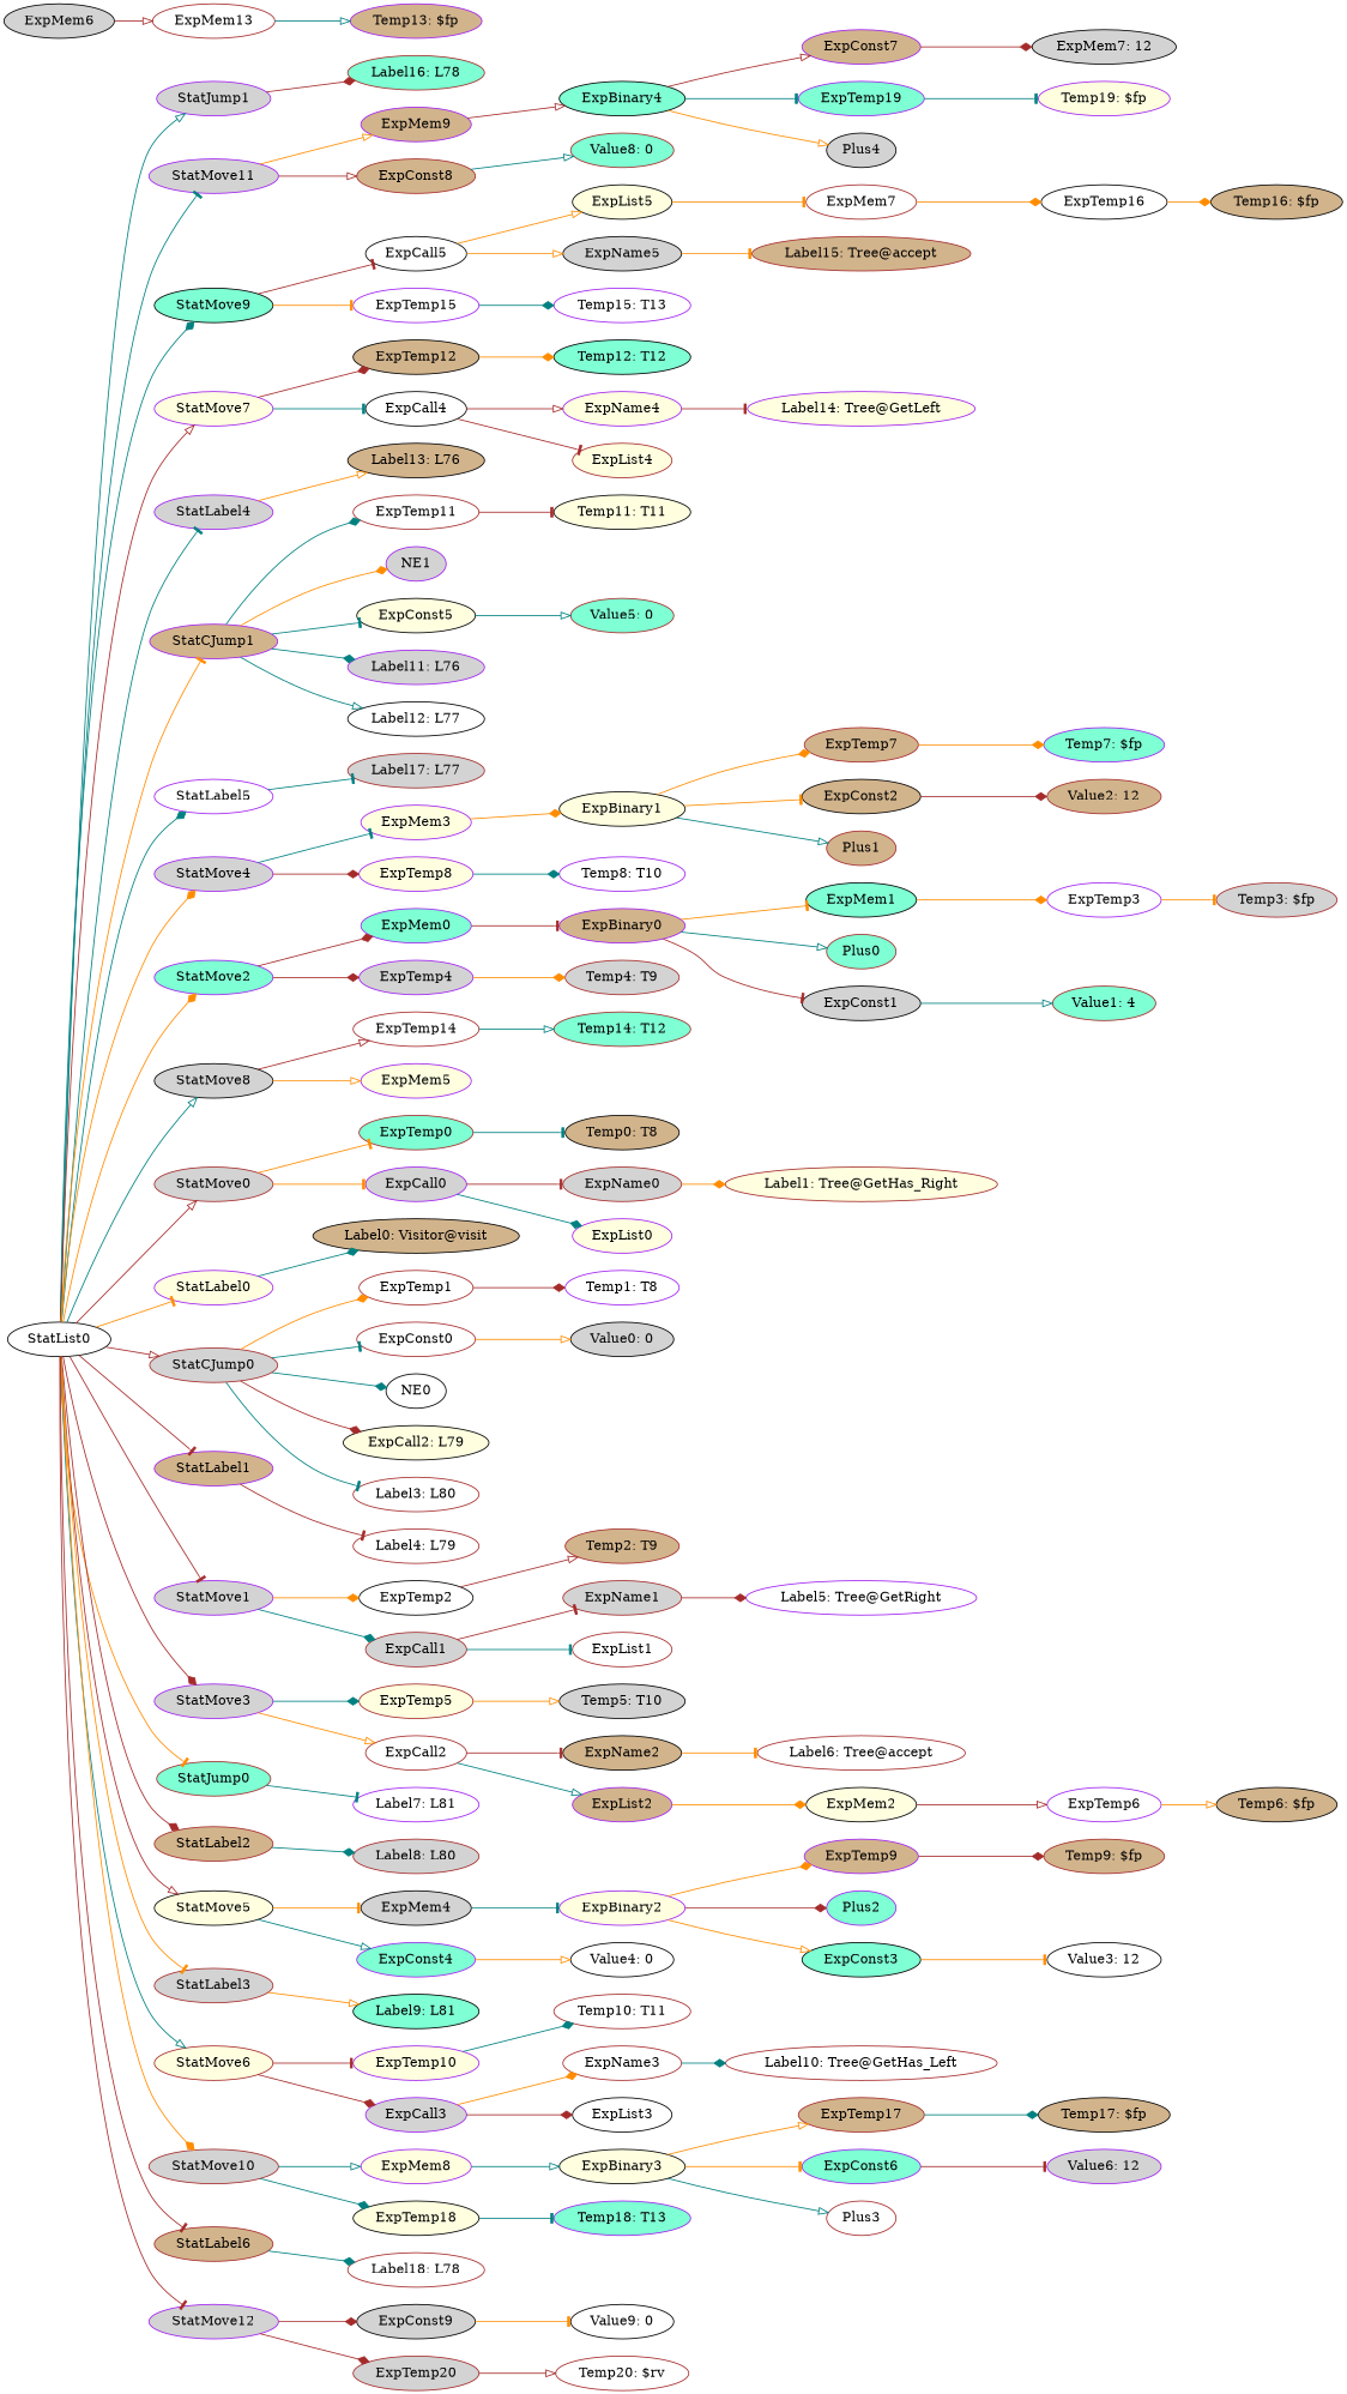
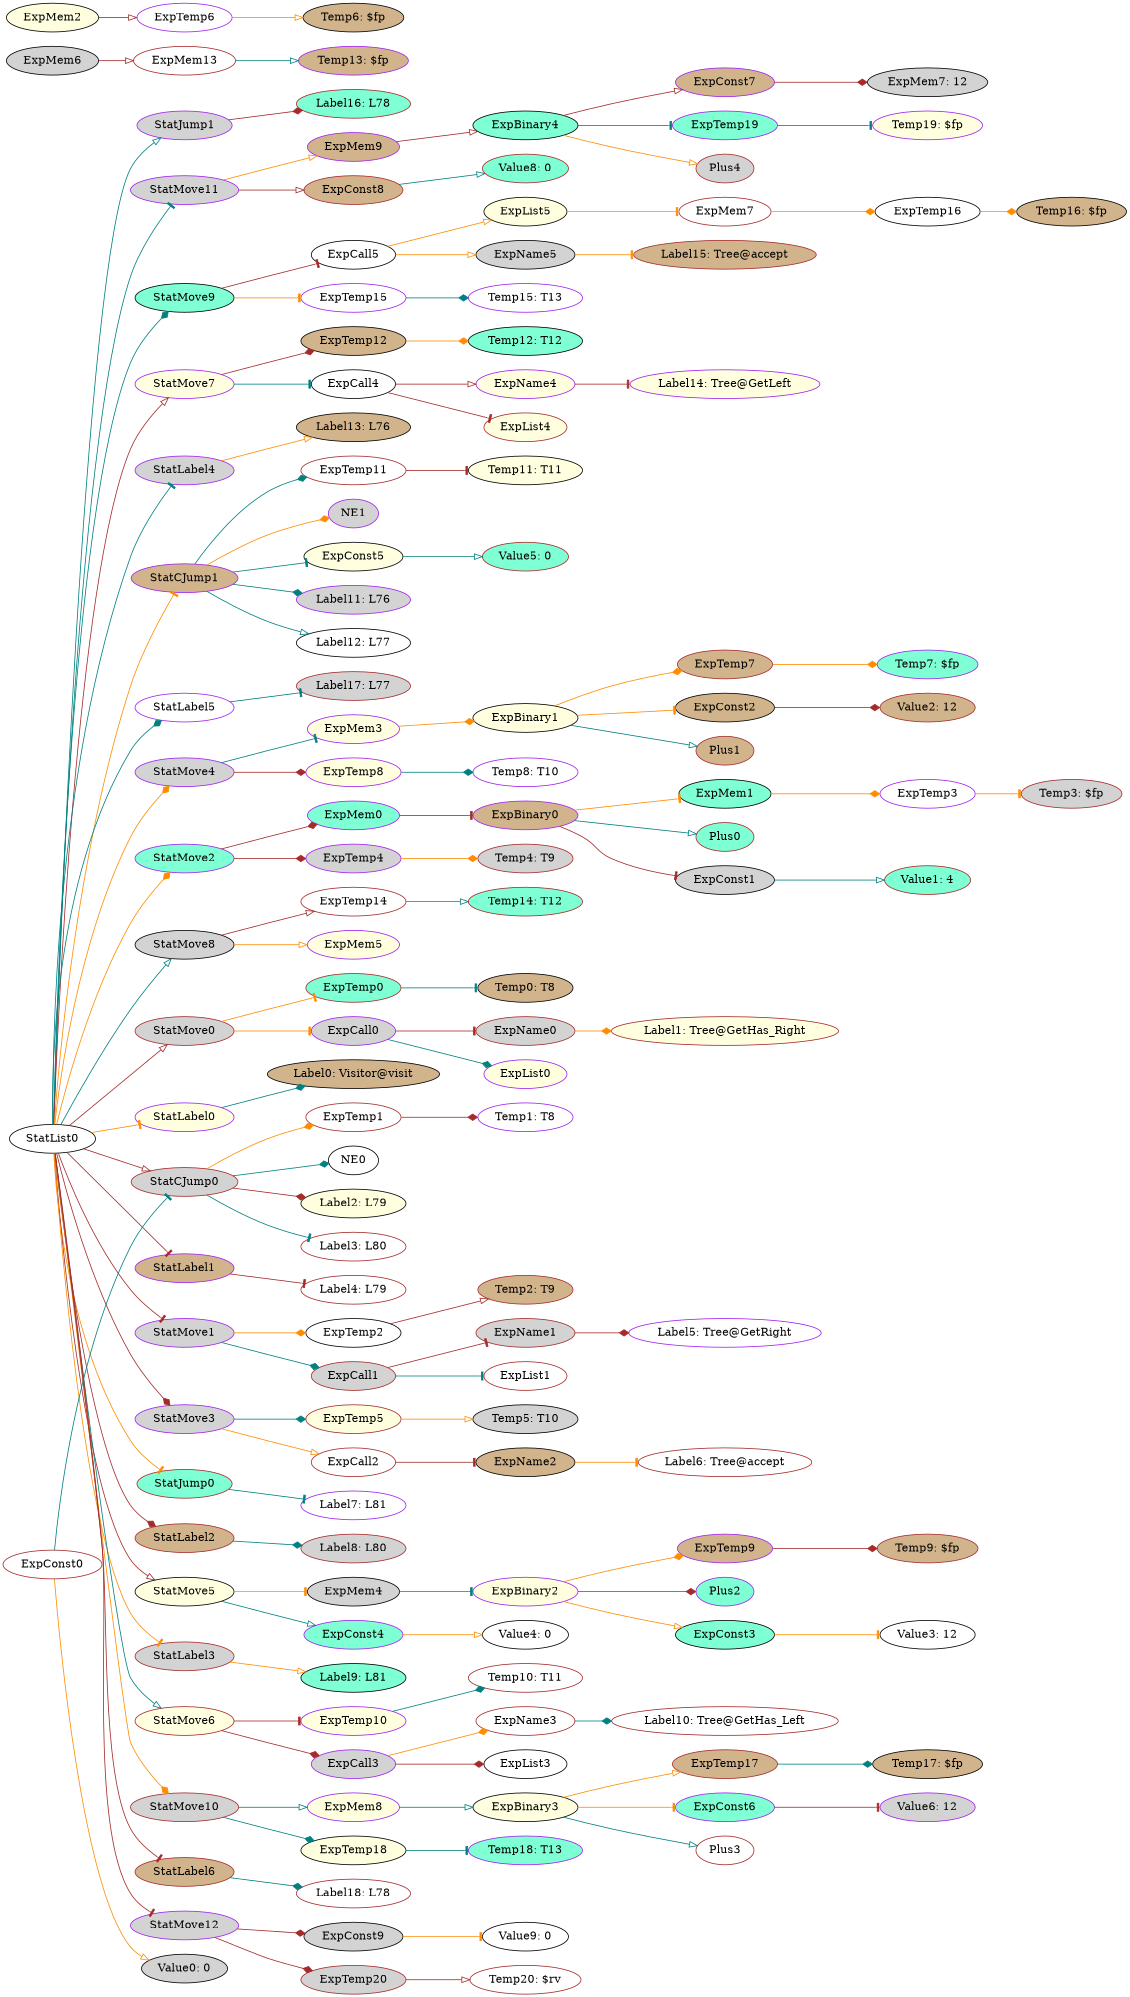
  digraph {
    ordering=out
    rankdir=LR
    node [color=brown fillcolor=white style=filled]
    edge [arrowhead=diamond color=darkorange]
    ExpConst9 [color=black fillcolor=lightgrey]
    "Value9: 0" [color=black]
    ExpTemp20 [fillcolor=lightgrey]
    "Temp20: $rv"
    ExpConst7 [color=purple fillcolor=tan]
    n6 [color=black fillcolor=lightgrey label="ExpMem7: 12"]
    StatJump1 [color=purple fillcolor=lightgrey]
    "Label16: L78" [fillcolor=aquamarine]
    ExpMem8 [color=purple fillcolor=lightyellow]
    ExpBinary3 [color=black fillcolor=lightyellow]
    ExpTemp17 [fillcolor=tan]
    ExpConst6 [color=purple fillcolor=aquamarine]
    Plus3
    "Temp17: $fp" [color=black fillcolor=tan]
    "Value6: 12" [color=purple fillcolor=lightgrey]
    StatMove11 [color=purple fillcolor=lightgrey]
    ExpMem9 [color=purple fillcolor=tan]
    ExpConst8 [fillcolor=tan]
    ExpBinary4 [color=black fillcolor=aquamarine]
    "Value8: 0" [fillcolor=aquamarine]
    ExpTemp19 [color=purple fillcolor=aquamarine]
-   Plus4 [color=black fillcolor=lightgrey]
+   Plus4 [fillcolor=lightgrey]
    ExpList5 [color=black fillcolor=lightyellow]
    ExpMem7
    ExpTemp16 [color=black]
    "Temp16: $fp" [color=black fillcolor=tan]
    ExpCall5 [color=black]
    ExpName5 [color=black fillcolor=lightgrey]
    "Label15: Tree@accept" [fillcolor=tan]
    StatMove9 [color=black fillcolor=aquamarine]
    ExpTemp15 [color=purple]
    "Temp15: T13" [color=purple]
    ExpTemp14
    "Temp14: T12" [fillcolor=aquamarine]
    ExpMem6 [color=black fillcolor=lightgrey]
    n36 [label=ExpMem13]
    "Temp13: $fp" [color=purple fillcolor=tan]
    StatMove7 [color=purple fillcolor=lightyellow]
    ExpTemp12 [color=black fillcolor=tan]
    ExpCall4 [color=black]
    "Temp12: T12" [color=black fillcolor=aquamarine]
    ExpName4 [color=purple fillcolor=lightyellow]
    ExpList4 [fillcolor=lightyellow]
    "Label14: Tree@GetLeft" [color=purple fillcolor=lightyellow]
    StatLabel4 [color=purple fillcolor=lightgrey]
    "Label13: L76" [color=black fillcolor=tan]
    ExpTemp11
    "Temp11: T11" [color=black fillcolor=lightyellow]
    StatCJump1 [color=purple fillcolor=tan]
    NE1 [color=purple fillcolor=lightgrey]
    ExpConst5 [color=black fillcolor=lightyellow]
    "Label11: L76" [color=purple fillcolor=lightgrey]
    "Label12: L77" [color=black]
    "Value5: 0" [fillcolor=aquamarine]
    "Label17: L77" [fillcolor=lightgrey]
    StatLabel5 [color=purple]
    ExpTemp5 [fillcolor=lightyellow]
    "Temp5: T10" [color=black fillcolor=lightgrey]
    ExpTemp1
    "Temp1: T8" [color=purple]
    ExpName2 [color=black fillcolor=tan]
    "Label6: Tree@accept"
    ExpMem0 [color=purple fillcolor=aquamarine]
    ExpBinary0 [color=purple fillcolor=tan]
    ExpMem1 [color=black fillcolor=aquamarine]
    Plus0 [fillcolor=aquamarine]
    ExpConst1 [color=black fillcolor=lightgrey]
    ExpTemp3 [color=purple]
    "Value1: 4" [fillcolor=aquamarine]
    StatMove4 [color=purple fillcolor=lightgrey]
    ExpMem3 [color=purple fillcolor=lightyellow]
    ExpTemp8 [color=purple fillcolor=lightyellow]
    ExpBinary1 [color=black fillcolor=lightyellow]
    "Temp8: T10" [color=purple]
    ExpTemp7 [fillcolor=tan]
    ExpConst2 [color=black fillcolor=tan]
    Plus1 [fillcolor=tan]
    "Temp3: $fp" [fillcolor=lightgrey]
    ExpMem4 [color=black fillcolor=lightgrey]
    ExpBinary2 [color=purple fillcolor=lightyellow]
    ExpTemp9 [color=purple fillcolor=tan]
    Plus2 [color=purple fillcolor=aquamarine]
    ExpConst3 [color=black fillcolor=aquamarine]
    "Temp9: $fp" [fillcolor=tan]
    "Value3: 12" [color=black]
    "Temp19: $fp" [color=purple fillcolor=lightyellow]
    StatMove2 [color=purple fillcolor=aquamarine]
    ExpTemp4 [color=purple fillcolor=lightgrey]
    "Temp4: T9" [fillcolor=lightgrey]
    ExpTemp2 [color=black]
    "Temp2: T9" [fillcolor=tan]
    ExpTemp10 [color=purple fillcolor=lightyellow]
    "Temp10: T11"
    StatMove8 [color=black fillcolor=lightgrey]
    ExpMem5 [color=purple fillcolor=lightyellow]
    StatMove0 [fillcolor=lightgrey]
    ExpTemp0 [fillcolor=aquamarine]
    ExpCall0 [color=purple fillcolor=lightgrey]
    "Temp0: T8" [color=black fillcolor=tan]
    ExpName0 [fillcolor=lightgrey]
    ExpList0 [color=purple fillcolor=lightyellow]
    "Label1: Tree@GetHas_Right" [fillcolor=lightyellow]
    StatList0 [color=black]
    StatLabel0 [color=purple fillcolor=lightyellow]
    StatCJump0 [fillcolor=lightgrey]
    StatLabel1 [color=purple fillcolor=tan]
    StatMove1 [color=purple fillcolor=lightgrey]
    StatMove3 [color=purple fillcolor=lightgrey]
    StatJump0 [fillcolor=aquamarine]
    StatLabel2 [fillcolor=tan]
    StatMove5 [color=black fillcolor=lightyellow]
    StatLabel3 [fillcolor=lightgrey]
    StatMove6 [fillcolor=lightyellow]
    StatMove10 [fillcolor=lightgrey]
    StatLabel6 [fillcolor=tan]
    StatMove12 [color=purple fillcolor=lightgrey]
    "Label0: Visitor@visit" [color=black fillcolor=tan]
    ExpConst0
    NE0 [color=black]
-   "Label2: L79" [color=black fillcolor=lightyellow label="ExpCall2: L79"]
+   "Label2: L79" [color=black fillcolor=lightyellow]
    "Label3: L80"
    "Label4: L79"
    ExpCall1 [fillcolor=lightgrey]
    ExpCall2
    "Label7: L81" [color=purple]
    "Label8: L80" [fillcolor=lightgrey]
    ExpConst4 [color=purple fillcolor=aquamarine]
    "Label9: L81" [color=black fillcolor=aquamarine]
    ExpCall3 [color=purple fillcolor=lightgrey]
    ExpTemp18 [color=black fillcolor=lightyellow]
    "Label18: L78"
    "Value0: 0" [color=black fillcolor=lightgrey]
    ExpName1 [fillcolor=lightgrey]
    ExpList1
-   ExpList2 [color=purple fillcolor=tan]
    "Value4: 0" [color=black]
    ExpName3
    ExpList3 [color=black]
    "Temp18: T13" [color=purple fillcolor=aquamarine]
    "Temp7: $fp" [color=purple fillcolor=aquamarine]
    ExpMem2 [color=black fillcolor=lightyellow]
    ExpTemp6 [color=purple]
    "Temp6: $fp" [color=black fillcolor=tan]
    "Label5: Tree@GetRight" [color=purple]
    "Value2: 12" [fillcolor=tan]
    "Label10: Tree@GetHas_Left"
    ExpConst9 -> "Value9: 0" [arrowhead=tee]
    ExpTemp20 -> "Temp20: $rv" [arrowhead=onormal color=brown]
    ExpConst7 -> n6 [color=brown]
    StatJump1 -> "Label16: L78" [color=brown]
    ExpMem8 -> ExpBinary3 [arrowhead=onormal color=teal]
    ExpBinary3 -> ExpTemp17 [arrowhead=onormal]
    ExpBinary3 -> ExpConst6 [arrowhead=tee]
    ExpBinary3 -> Plus3 [arrowhead=onormal color=teal]
    ExpTemp17 -> "Temp17: $fp" [color=teal]
    ExpConst6 -> "Value6: 12" [arrowhead=tee color=brown]
    StatMove11 -> ExpMem9 [arrowhead=onormal]
    StatMove11 -> ExpConst8 [arrowhead=onormal color=brown]
    ExpMem9 -> ExpBinary4 [arrowhead=onormal color=brown]
    ExpConst8 -> "Value8: 0" [arrowhead=onormal color=teal]
    ExpBinary4 -> ExpConst7 [arrowhead=onormal color=brown]
    ExpBinary4 -> ExpTemp19 [arrowhead=tee color=teal]
    ExpBinary4 -> Plus4 [arrowhead=onormal]
    ExpTemp19 -> "Temp19: $fp" [arrowhead=tee color=teal]
    ExpList5 -> ExpMem7 [arrowhead=tee]
    ExpMem7 -> ExpTemp16
    ExpTemp16 -> "Temp16: $fp"
    ExpCall5 -> ExpList5 [arrowhead=onormal]
    ExpCall5 -> ExpName5 [arrowhead=onormal]
    ExpName5 -> "Label15: Tree@accept" [arrowhead=tee]
    StatMove9 -> ExpCall5 [arrowhead=tee color=brown]
    StatMove9 -> ExpTemp15 [arrowhead=tee]
    ExpTemp15 -> "Temp15: T13" [color=teal]
    ExpTemp14 -> "Temp14: T12" [arrowhead=onormal color=teal]
    ExpMem6 -> n36 [arrowhead=onormal color=brown]
    n36 -> "Temp13: $fp" [arrowhead=onormal color=teal]
    StatMove7 -> ExpTemp12 [color=brown]
    StatMove7 -> ExpCall4 [arrowhead=tee color=teal]
    ExpTemp12 -> "Temp12: T12"
    ExpCall4 -> ExpName4 [arrowhead=onormal color=brown]
    ExpCall4 -> ExpList4 [arrowhead=tee color=brown]
    ExpName4 -> "Label14: Tree@GetLeft" [arrowhead=tee color=brown]
    StatLabel4 -> "Label13: L76" [arrowhead=onormal]
    ExpTemp11 -> "Temp11: T11" [arrowhead=tee color=brown]
    StatCJump1 -> ExpTemp11 [color=teal]
    StatCJump1 -> NE1
    StatCJump1 -> ExpConst5 [arrowhead=tee color=teal]
    StatCJump1 -> "Label11: L76" [color=teal]
    StatCJump1 -> "Label12: L77" [arrowhead=onormal color=teal]
    ExpConst5 -> "Value5: 0" [arrowhead=onormal color=teal]
    StatLabel5 -> "Label17: L77" [arrowhead=tee color=teal]
    ExpTemp5 -> "Temp5: T10" [arrowhead=onormal]
    ExpTemp1 -> "Temp1: T8" [color=brown]
    ExpName2 -> "Label6: Tree@accept" [arrowhead=tee]
    ExpMem0 -> ExpBinary0 [arrowhead=tee color=brown]
    ExpBinary0 -> ExpMem1 [arrowhead=tee]
    ExpBinary0 -> Plus0 [arrowhead=onormal color=teal]
    ExpBinary0 -> ExpConst1 [arrowhead=tee color=brown]
    ExpMem1 -> ExpTemp3
    ExpConst1 -> "Value1: 4" [arrowhead=onormal color=teal]
    ExpTemp3 -> "Temp3: $fp" [arrowhead=tee]
    StatMove4 -> ExpMem3 [arrowhead=tee color=teal]
    StatMove4 -> ExpTemp8 [color=brown]
    ExpMem3 -> ExpBinary1
    ExpTemp8 -> "Temp8: T10" [color=teal]
    ExpBinary1 -> ExpTemp7
    ExpBinary1 -> ExpConst2 [arrowhead=tee]
    ExpBinary1 -> Plus1 [arrowhead=onormal color=teal]
    ExpTemp7 -> "Temp7: $fp"
    ExpConst2 -> "Value2: 12" [color=brown]
    ExpMem4 -> ExpBinary2 [arrowhead=tee color=teal]
    ExpBinary2 -> ExpTemp9
    ExpBinary2 -> Plus2 [color=brown]
    ExpBinary2 -> ExpConst3 [arrowhead=onormal]
    ExpTemp9 -> "Temp9: $fp" [color=brown]
    ExpConst3 -> "Value3: 12" [arrowhead=tee]
    StatMove2 -> ExpMem0 [color=brown]
    StatMove2 -> ExpTemp4 [color=brown]
    ExpTemp4 -> "Temp4: T9"
    ExpTemp2 -> "Temp2: T9" [arrowhead=onormal color=brown]
    ExpTemp10 -> "Temp10: T11" [color=teal]
    StatMove8 -> ExpTemp14 [arrowhead=onormal color=brown]
    StatMove8 -> ExpMem5 [arrowhead=onormal]
    StatMove0 -> ExpTemp0 [arrowhead=tee]
    StatMove0 -> ExpCall0 [arrowhead=tee]
    ExpTemp0 -> "Temp0: T8" [arrowhead=tee color=teal]
    ExpCall0 -> ExpName0 [arrowhead=tee color=brown]
    ExpCall0 -> ExpList0 [color=teal]
    ExpName0 -> "Label1: Tree@GetHas_Right"
    StatList0 -> StatJump1 [arrowhead=onormal color=teal]
    StatList0 -> StatMove11 [arrowhead=tee color=teal]
    StatList0 -> StatMove9 [color=teal]
    StatList0 -> StatMove7 [arrowhead=onormal color=brown]
    StatList0 -> StatLabel4 [arrowhead=tee color=teal]
    StatList0 -> StatCJump1 [arrowhead=tee]
    StatList0 -> StatLabel5 [color=teal]
    StatList0 -> StatMove4
    StatList0 -> StatMove2
    StatList0 -> StatMove8 [arrowhead=onormal color=teal]
    StatList0 -> StatMove0 [arrowhead=onormal color=brown]
    StatList0 -> StatLabel0 [arrowhead=tee]
    StatList0 -> StatCJump0 [arrowhead=onormal color=brown]
    StatList0 -> StatLabel1 [arrowhead=tee color=brown]
    StatList0 -> StatMove1 [arrowhead=tee color=brown]
    StatList0 -> StatMove3 [color=brown]
    StatList0 -> StatJump0 [arrowhead=tee]
    StatList0 -> StatLabel2 [color=brown]
    StatList0 -> StatMove5 [arrowhead=onormal color=brown]
    StatList0 -> StatLabel3 [arrowhead=tee]
    StatList0 -> StatMove6 [arrowhead=onormal color=teal]
    StatList0 -> StatMove10
    StatList0 -> StatLabel6 [arrowhead=tee color=brown]
    StatList0 -> StatMove12 [arrowhead=tee color=brown]
    StatLabel0 -> "Label0: Visitor@visit" [color=teal]
    StatCJump0 -> ExpTemp1
-   StatCJump0 -> ExpConst0 [arrowhead=tee color=teal]
+   ExpConst0 -> StatCJump0 [arrowhead=tee color=teal]
    StatCJump0 -> NE0 [color=teal]
    StatCJump0 -> "Label2: L79" [color=brown]
    StatCJump0 -> "Label3: L80" [arrowhead=tee color=teal]
    StatLabel1 -> "Label4: L79" [arrowhead=tee color=brown]
    StatMove1 -> ExpTemp2
    StatMove1 -> ExpCall1 [color=teal]
    StatMove3 -> ExpTemp5 [color=teal]
    StatMove3 -> ExpCall2 [arrowhead=onormal]
    StatJump0 -> "Label7: L81" [arrowhead=tee color=teal]
    StatLabel2 -> "Label8: L80" [color=teal]
    StatMove5 -> ExpMem4 [arrowhead=tee]
    StatMove5 -> ExpConst4 [arrowhead=onormal color=teal]
    StatLabel3 -> "Label9: L81" [arrowhead=onormal]
    StatMove6 -> ExpTemp10 [arrowhead=tee color=brown]
    StatMove6 -> ExpCall3 [color=brown]
    StatMove10 -> ExpMem8 [arrowhead=onormal color=teal]
    StatMove10 -> ExpTemp18 [color=teal]
    StatLabel6 -> "Label18: L78" [color=teal]
    StatMove12 -> ExpConst9 [color=brown]
    StatMove12 -> ExpTemp20 [color=brown]
    ExpConst0 -> "Value0: 0" [arrowhead=onormal]
    ExpCall1 -> ExpName1 [arrowhead=tee color=brown]
    ExpCall1 -> ExpList1 [arrowhead=tee color=teal]
    ExpCall2 -> ExpName2 [arrowhead=tee color=brown]
-   ExpCall2 -> ExpList2 [arrowhead=onormal color=teal]
    ExpConst4 -> "Value4: 0" [arrowhead=onormal]
    ExpCall3 -> ExpName3
    ExpCall3 -> ExpList3 [color=brown]
    ExpTemp18 -> "Temp18: T13" [arrowhead=tee color=teal]
    ExpName1 -> "Label5: Tree@GetRight" [color=brown]
-   ExpList2 -> ExpMem2
    ExpName3 -> "Label10: Tree@GetHas_Left" [color=teal]
    ExpMem2 -> ExpTemp6 [arrowhead=onormal color=brown]
    ExpTemp6 -> "Temp6: $fp" [arrowhead=onormal]
  }
